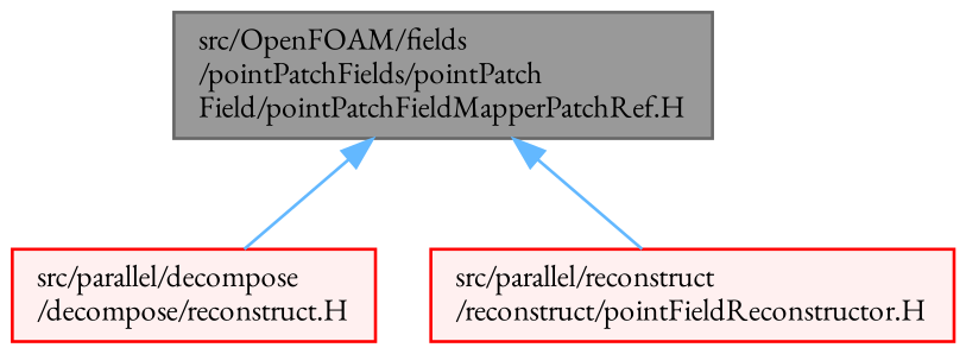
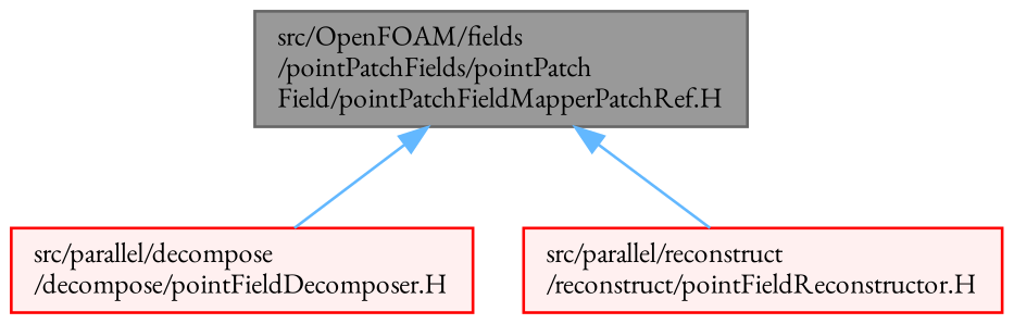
  digraph {
    fontname="EB Garamond"
    node [color=red fillcolor="#FFF0F0" fontname="EB Garamond" fontsize=10 shape=box style=filled]
    edge [color=steelblue1 dir=back fontname="EB Garamond" fontsize=10 labelfontname=Helvetica labelfontsize=10 style=solid]
    n1 [color=gray40 fillcolor=grey60 fontcolor=black height=0.2 label="src/OpenFOAM/fields\l/pointPatchFields/pointPatch\lField/pointPatchFieldMapperPatchRef.H" width=0.4]
-   n2 [height=0.2 label="src/parallel/decompose\l/decompose/reconstruct.H" width=0.4]
+   n2 [height=0.2 label="src/parallel/decompose\l/decompose/pointFieldDecomposer.H" width=0.4]
    n3 [height=0.2 label="src/parallel/reconstruct\l/reconstruct/pointFieldReconstructor.H" width=0.4]
    n1 -> n2
    n1 -> n3
  }
